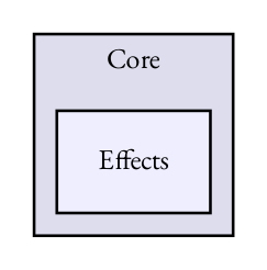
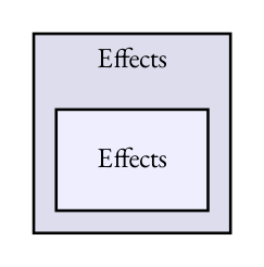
  digraph {
    compound=true
    rankdir=LR
    fontname="EB Garamond"
    n1 [fillcolor="#eeeeff" fontname="EB Garamond" fontsize=10 label=Effects pencolor=black shape=box style=filled]
    subgraph cluster_1 {
      bgcolor="#ddddee"
      fontsize=10
-     label=Core
+     label=Effects
      pencolor=black
      n1
    }
  }
